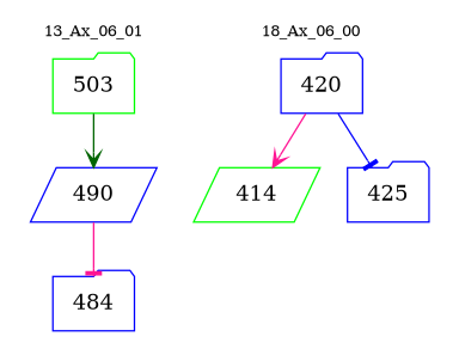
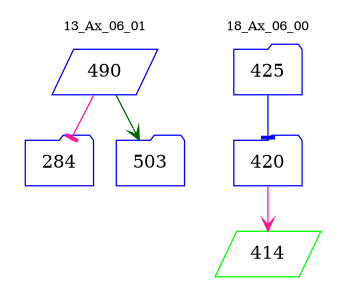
  digraph {
    node [color=blue shape=folder]
    edge [arrowhead=tee color=deeppink]
    n1 [label=490 shape=parallelogram]
-   n2 [label=484]
-   n3 [color=green label=503]
+   n2 [label=284]
+   n3 [label=503]
    n4 [label=420]
    n5 [color=green label=414 shape=parallelogram]
    n6 [label=425]
    subgraph cluster_1 {
      color=white
      fontsize=10
      label="13_Ax_06_01"
      n1
      n2
      n3
    }
    subgraph cluster_2 {
      color=white
      fontsize=10
      label="18_Ax_06_00"
      n4
      n5
      n6
    }
    n1 -> n2
-   n3 -> n1 [arrowhead=vee color=darkgreen]
+   n1 -> n3 [arrowhead=vee color=darkgreen]
    n4 -> n5 [arrowhead=vee]
-   n4 -> n6 [color=blue]
+   n6 -> n4 [color=blue]
  }
